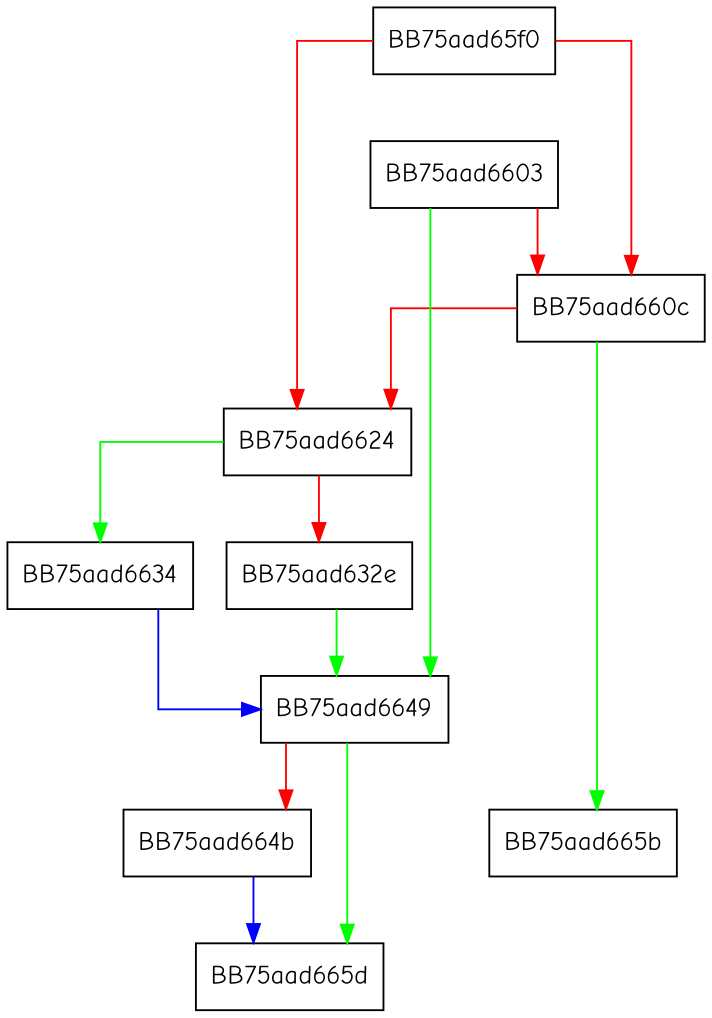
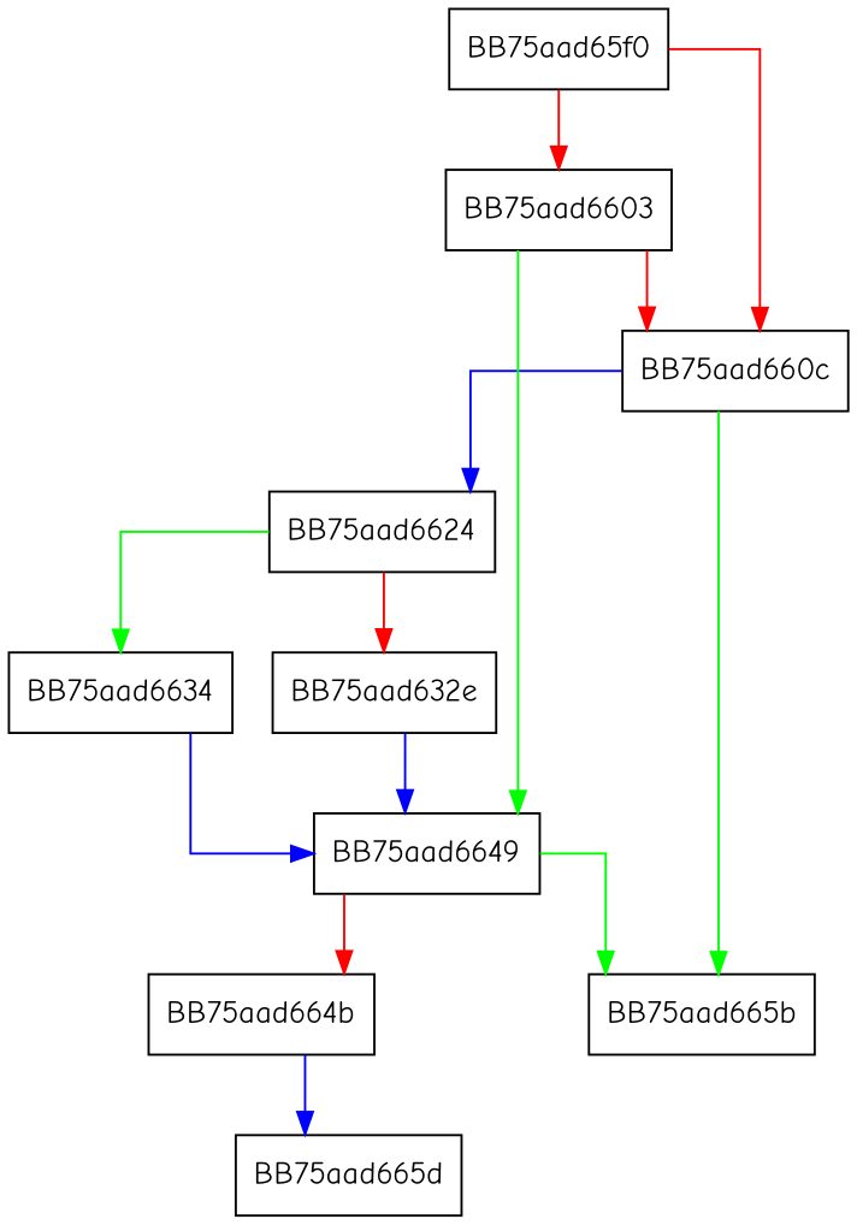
  digraph {
    fontname="Comic Neue"
    splines=ortho
    node [fontname="Comic Neue" shape=box]
    edge [color=red fontname="Comic Neue"]
    BB75aad65f0
    BB75aad660c
    BB75aad6603
    BB75aad665b
    BB75aad6624
    BB75aad6649
    BB75aad6634
    n8 [label=BB75aad632e]
    BB75aad664b
    BB75aad665d
    BB75aad65f0 -> BB75aad660c
-   BB75aad65f0 -> BB75aad6624
+   BB75aad65f0 -> BB75aad6603
    BB75aad660c -> BB75aad665b [color=green]
-   BB75aad660c -> BB75aad6624
+   BB75aad660c -> BB75aad6624 [color=blue]
    BB75aad6603 -> BB75aad660c
    BB75aad6603 -> BB75aad6649 [color=green]
    BB75aad6624 -> BB75aad6634 [color=green]
    BB75aad6624 -> n8
-   BB75aad6649 -> BB75aad665d [color=green]
+   BB75aad6649 -> BB75aad665b [color=green]
    BB75aad6649 -> BB75aad664b
    BB75aad6634 -> BB75aad6649 [color=blue]
-   n8 -> BB75aad6649 [color=green]
+   n8 -> BB75aad6649 [color=blue]
    BB75aad664b -> BB75aad665d [color=blue]
  }
